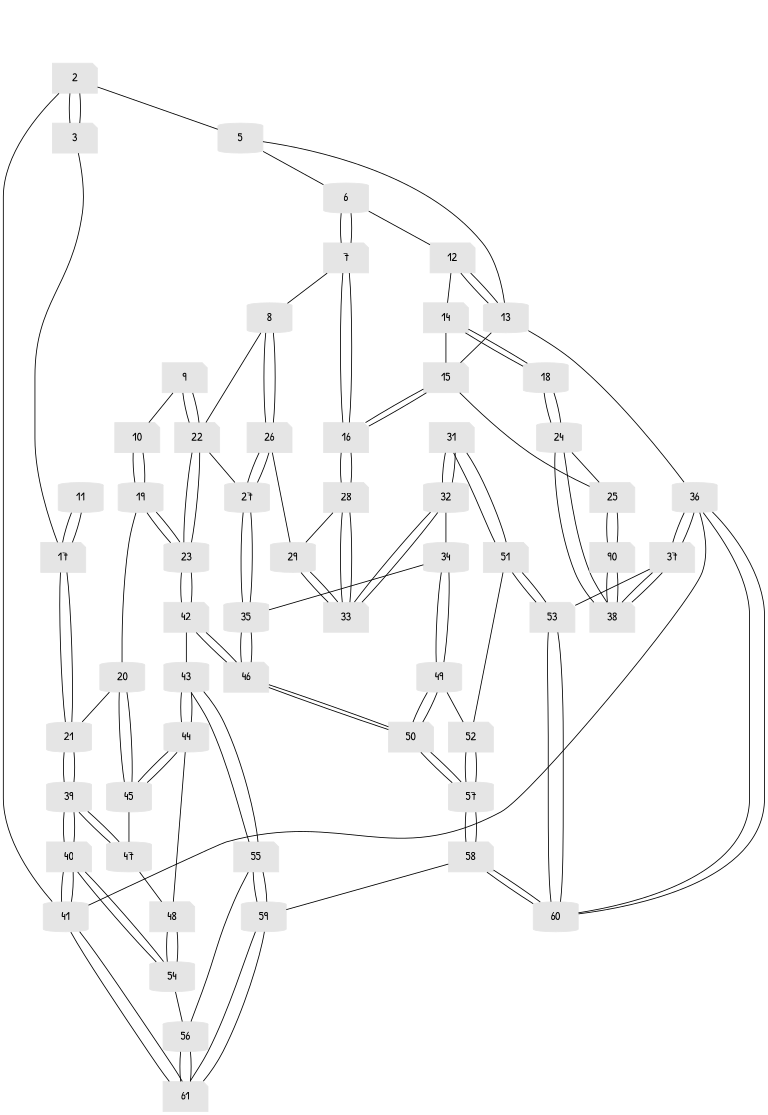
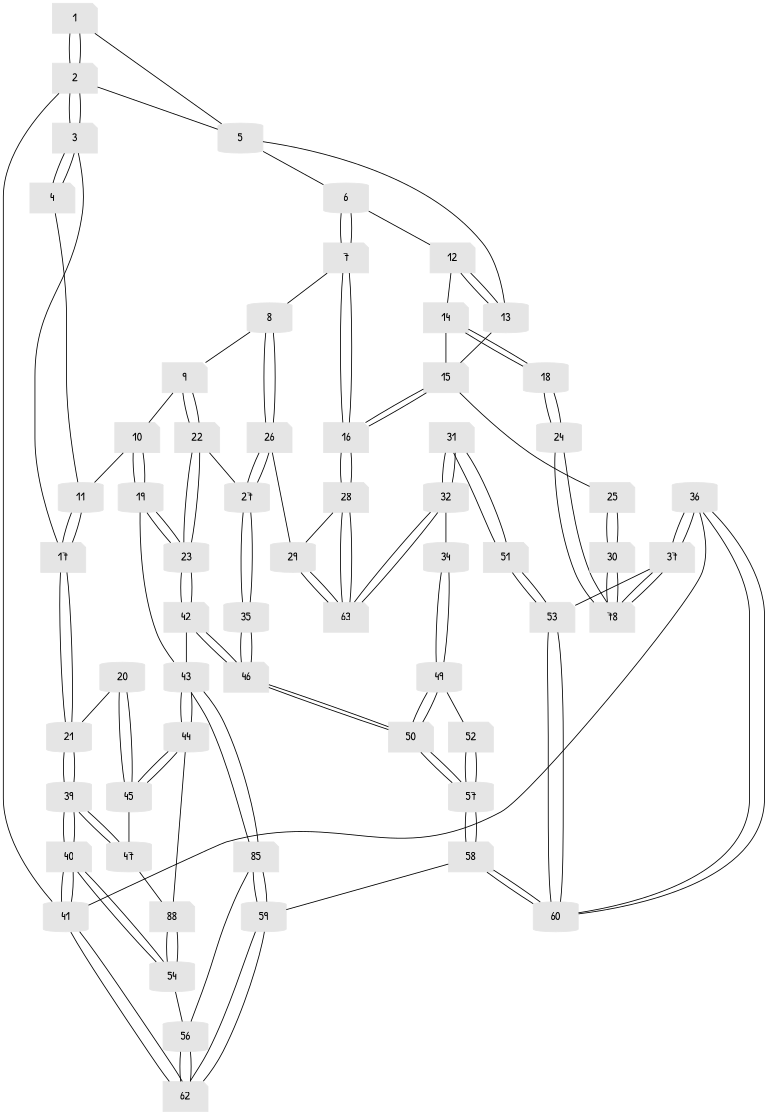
  graph {
    fontname="Patrick Hand"
    node [color=gray90 fontname="Patrick Hand" shape=note style=filled]
    edge [fontname="Patrick Hand"]
+   1
    2
    5 [shape=cylinder]
    3
    41 [shape=cylinder]
    6 [shape=cylinder]
    13 [shape=cylinder]
+   4
    17
-   61
+   61 [label=62]
    11 [shape=cylinder]
    21 [shape=cylinder]
    7
    12
    36 [shape=cylinder]
    15
    8 [shape=cylinder]
    16
    14
    9
    26
    28
    10
    22
    27 [shape=cylinder]
    29 [shape=cylinder]
    19 [shape=cylinder]
    23 [shape=cylinder]
    20 [shape=cylinder]
    18 [shape=cylinder]
    24 [shape=cylinder]
    37
    60 [shape=cylinder]
    25
-   30 [label=90]
-   33
+   30
+   33 [label=63]
    39 [shape=cylinder]
-   38
+   38 [label=78]
    45 [shape=cylinder]
    42
    47 [shape=cylinder]
    40
    35 [shape=cylinder]
    46
    43 [shape=cylinder]
    32 [shape=cylinder]
    31
    51
    34 [shape=cylinder]
    53
    52
    49 [shape=cylinder]
    50
    54 [shape=cylinder]
-   48
+   48 [label=88]
    56 [shape=cylinder]
    44 [shape=cylinder]
-   55
+   55 [label=85]
    59 [shape=cylinder]
    57 [shape=cylinder]
    58
+   1 -- 2
+   1 -- 2
+   1 -- 5
    2 -- 5
    2 -- 3
    2 -- 3
    2 -- 41
    5 -- 6
    5 -- 13
+   3 -- 4
+   3 -- 4
    3 -- 17
    41 -- 61
    41 -- 61
    6 -- 7
    6 -- 7
    6 -- 12
-   13 -- 36
    13 -- 15
+   4 -- 11
    17 -- 21
    17 -- 21
    11 -- 17
    11 -- 17
    21 -- 39
    21 -- 39
    7 -- 8
    7 -- 16
    7 -- 16
    12 -- 13
    12 -- 13
    12 -- 14
    36 -- 41
    36 -- 37
    36 -- 37
    36 -- 60
    36 -- 60
    15 -- 16
    15 -- 16
    15 -- 25
-   8 -- 22
+   8 -- 9
    8 -- 26
    8 -- 26
    16 -- 28
    16 -- 28
    14 -- 15
    14 -- 18
    14 -- 18
    9 -- 10
    9 -- 22
    9 -- 22
    26 -- 27
    26 -- 27
    26 -- 29
    28 -- 29
    28 -- 33
    28 -- 33
+   10 -- 11
    10 -- 19
    10 -- 19
    22 -- 27
    22 -- 23
    22 -- 23
    27 -- 35
    27 -- 35
    29 -- 33
    29 -- 33
    19 -- 23
    19 -- 23
-   19 -- 20
+   19 -- 43
    23 -- 42
    23 -- 42
    20 -- 21
    20 -- 45
    20 -- 45
    18 -- 24
    18 -- 24
-   24 -- 25
    24 -- 38
    24 -- 38
    37 -- 38
    37 -- 38
    37 -- 53
    25 -- 30
    25 -- 30
    30 -- 38
    30 -- 38
    39 -- 47
    39 -- 47
    39 -- 40
    39 -- 40
    45 -- 47
    42 -- 46
    42 -- 46
    42 -- 43
    47 -- 48
    40 -- 41
    40 -- 41
    40 -- 54
    40 -- 54
    35 -- 46
    35 -- 46
    46 -- 50
    46 -- 50
    43 -- 44
    43 -- 44
    43 -- 55
    43 -- 55
    32 -- 33
    32 -- 33
    32 -- 34
    31 -- 32
    31 -- 32
    31 -- 51
    31 -- 51
    51 -- 53
    51 -- 53
-   51 -- 52
-   34 -- 35
    34 -- 49
    34 -- 49
    53 -- 60
    53 -- 60
    52 -- 57
    52 -- 57
    49 -- 52
    49 -- 50
    49 -- 50
    50 -- 57
    50 -- 57
    54 -- 56
    48 -- 54
    48 -- 54
    56 -- 61
    56 -- 61
    44 -- 45
    44 -- 45
    44 -- 48
    55 -- 56
    55 -- 59
    55 -- 59
    59 -- 61
    59 -- 61
    57 -- 58
    57 -- 58
    58 -- 60
    58 -- 60
    58 -- 59
  }
